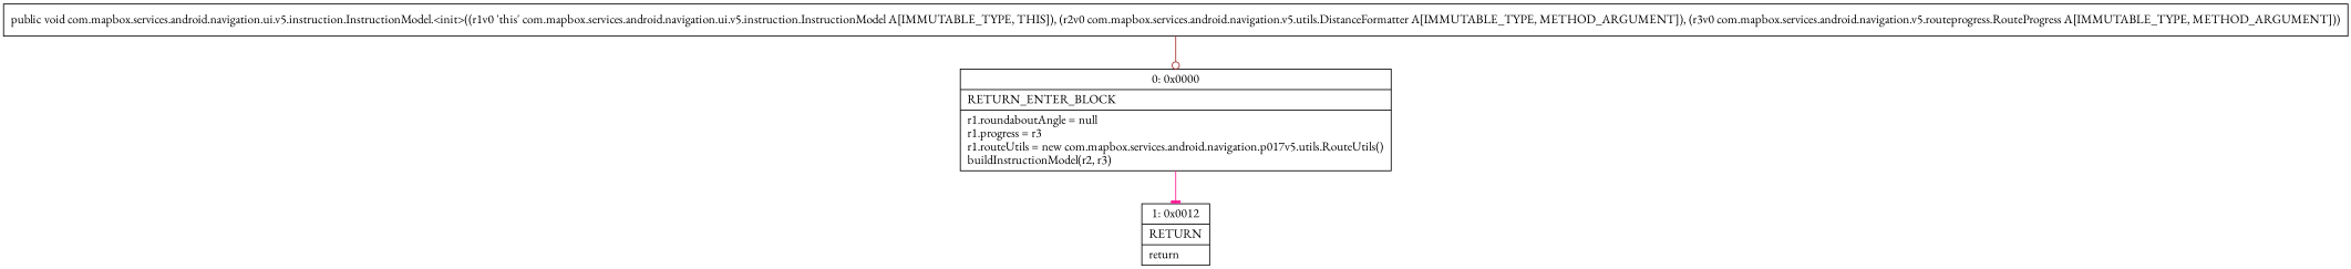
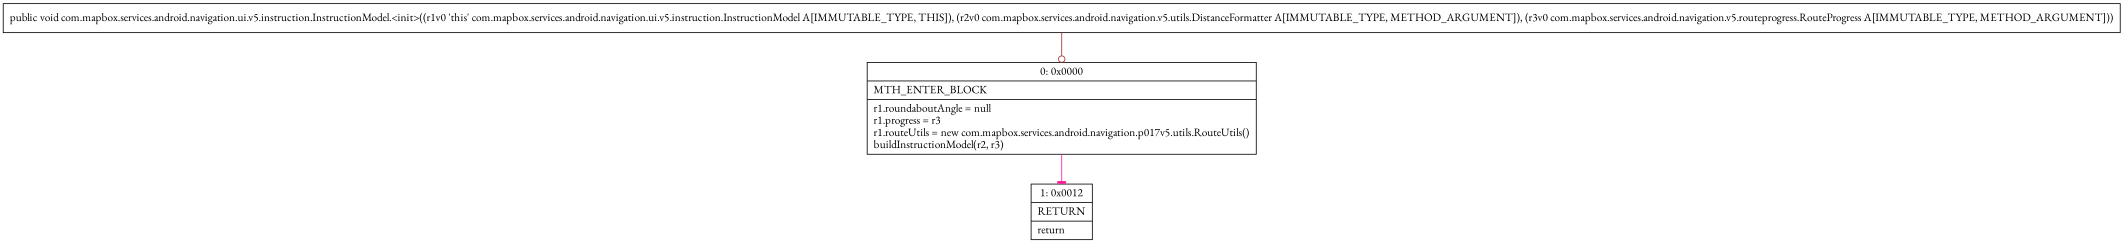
  digraph {
    fontname="EB Garamond"
    node [shape=record fontname="EB Garamond"]
    edge [fontname="EB Garamond"]
-   n1 [label="{0\:\ 0x0000|RETURN_ENTER_BLOCK\l|r1.roundaboutAngle = null\lr1.progress = r3\lr1.routeUtils = new com.mapbox.services.android.navigation.p017v5.utils.RouteUtils()\lbuildInstructionModel(r2, r3)\l}"]
+   n1 [label="{0\:\ 0x0000|MTH_ENTER_BLOCK\l|r1.roundaboutAngle = null\lr1.progress = r3\lr1.routeUtils = new com.mapbox.services.android.navigation.p017v5.utils.RouteUtils()\lbuildInstructionModel(r2, r3)\l}"]
    n2 [label="{1\:\ 0x0012|RETURN\l|return\l}"]
    n3 [label="{public void com.mapbox.services.android.navigation.ui.v5.instruction.InstructionModel.\<init\>((r1v0 'this' com.mapbox.services.android.navigation.ui.v5.instruction.InstructionModel A[IMMUTABLE_TYPE, THIS]), (r2v0 com.mapbox.services.android.navigation.v5.utils.DistanceFormatter A[IMMUTABLE_TYPE, METHOD_ARGUMENT]), (r3v0 com.mapbox.services.android.navigation.v5.routeprogress.RouteProgress A[IMMUTABLE_TYPE, METHOD_ARGUMENT])) }"]
    n1 -> n2 [color=deeppink arrowhead=tee]
    n3 -> n1 [color=brown arrowhead=odot]
  }
